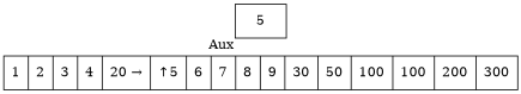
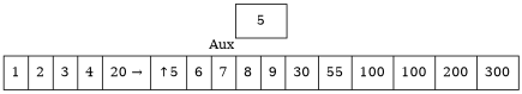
  digraph {
    rankdir=LR
    node [shape=record]
-   n1 [label="{ 1|2|3|4|20 → | ↑ 5|6|7|8|9|30|50|100|100|200|300}"]
+   n1 [label="{ 1|2|3|4|20 → | ↑ 5|6|7|8|9|30|55|100|100|200|300}"]
    n2 [label="{5}" xlabel=Aux]
  }
